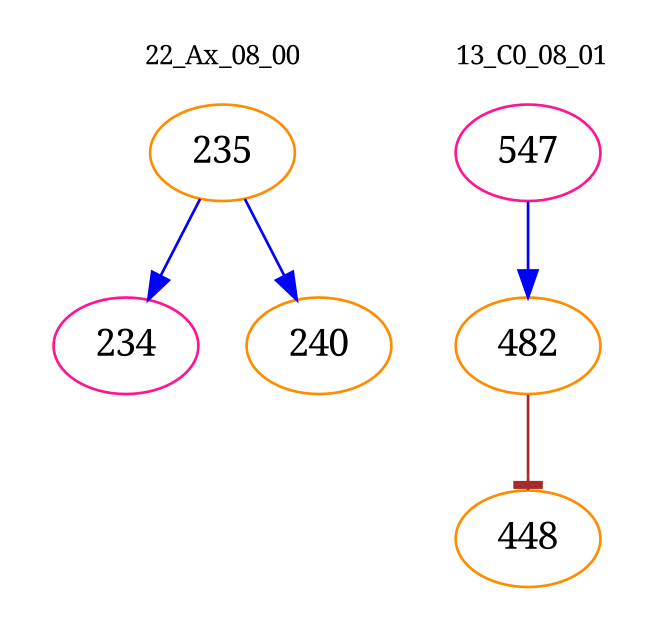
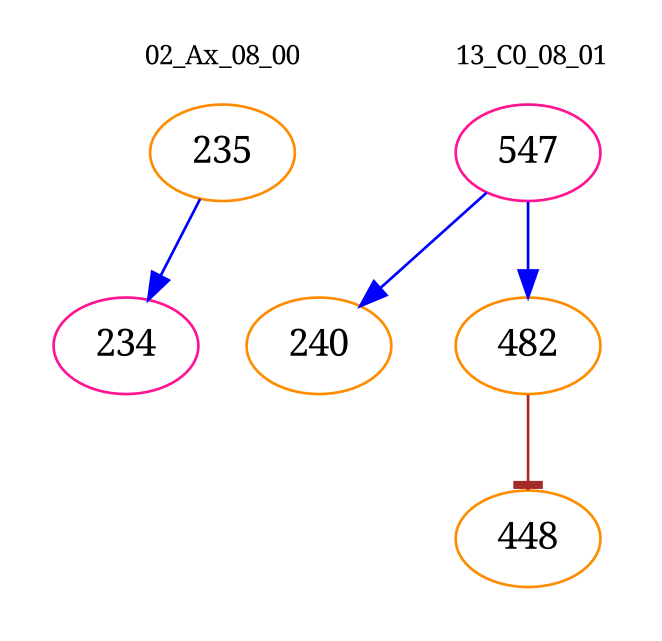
  digraph {
    fontname="Noto Serif"
    node [color=darkorange fontname="Noto Serif"]
    edge [arrowhead=normal color=blue fontname="Noto Serif"]
    n1 [label=235]
    n2 [color=deeppink label=234]
    n3 [label=240]
    n4 [label=482]
    n5 [label=448]
    n6 [color=deeppink label=547]
    subgraph cluster_1 {
      color=white
      fontsize=10
-     label="22_Ax_08_00"
+     label="02_Ax_08_00"
      n1
      n2
      n3
    }
    subgraph cluster_2 {
      color=white
      fontsize=10
      label="13_C0_08_01"
      n4
      n5
      n6
    }
    n1 -> n2
-   n1 -> n3
+   n6 -> n3
    n4 -> n5 [arrowhead=tee color=brown]
    n6 -> n4
  }
